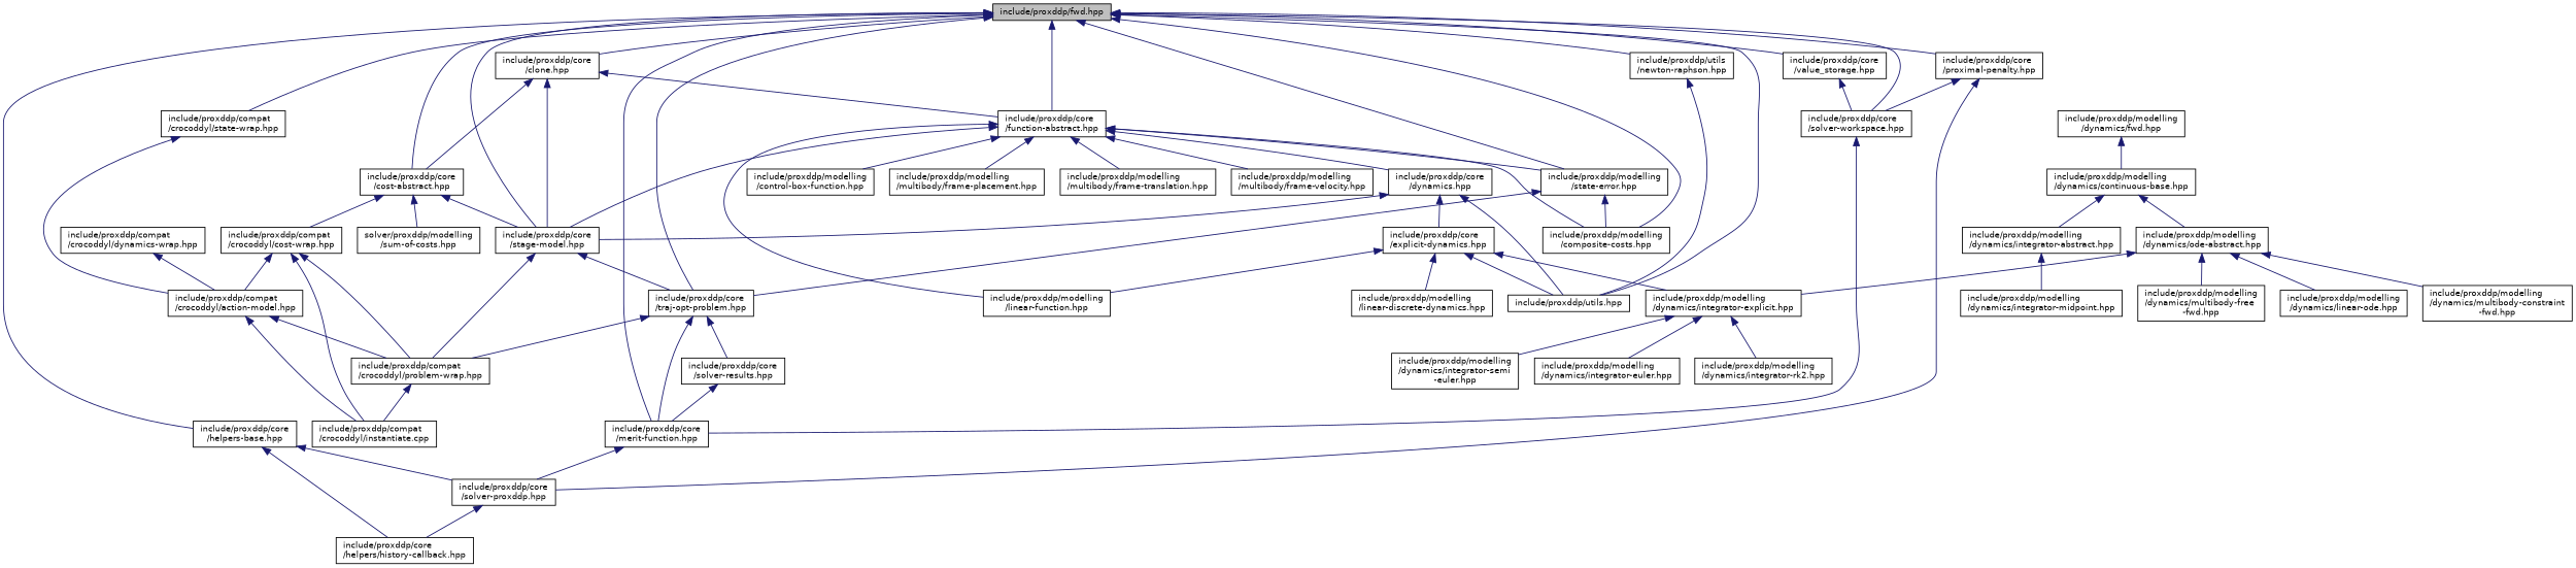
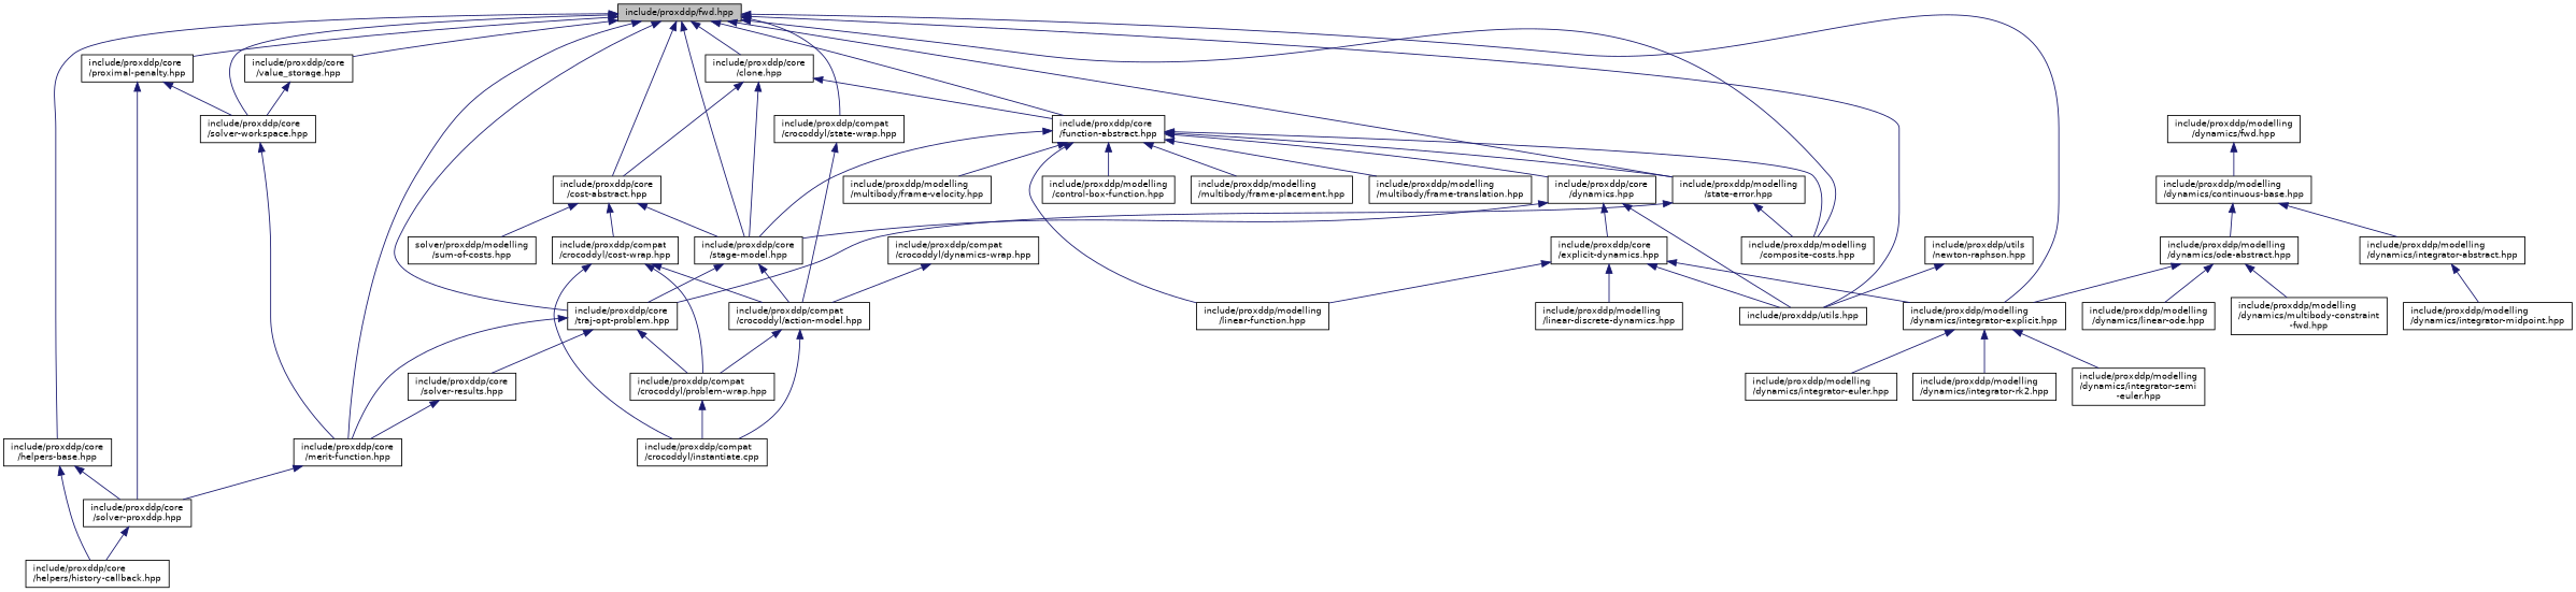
  digraph {
    node [color=black fontname=Helvetica fontsize=10 shape=record]
    edge [color=midnightblue dir=back fontname=Helvetica fontsize=10 labelfontname=Helvetica labelfontsize=10 style=solid]
    n1 [fillcolor=grey75 fontcolor=black height=0.2 label="include/proxddp/fwd.hpp" style=filled width=0.4]
    n2 [height=0.2 label="include/proxddp/core\l/cost-abstract.hpp" width=0.4]
    n3 [height=0.2 label="include/proxddp/core\l/stage-model.hpp" width=0.4]
    n4 [height=0.2 label="include/proxddp/core\l/traj-opt-problem.hpp" width=0.4]
    n5 [height=0.2 label="include/proxddp/core\l/merit-function.hpp" width=0.4]
    n6 [height=0.2 label="include/proxddp/modelling\l/composite-costs.hpp" width=0.4]
    n7 [height=0.2 label="include/proxddp/core\l/clone.hpp" width=0.4]
    n8 [height=0.2 label="include/proxddp/core\l/function-abstract.hpp" width=0.4]
    n9 [height=0.2 label="include/proxddp/utils.hpp" width=0.4]
    n10 [height=0.2 label="include/proxddp/modelling\l/state-error.hpp" width=0.4]
    n11 [height=0.2 label="include/proxddp/compat\l/crocoddyl/state-wrap.hpp" width=0.4]
    n12 [height=0.2 label="include/proxddp/core\l/helpers-base.hpp" width=0.4]
    n13 [height=0.2 label="include/proxddp/core\l/solver-workspace.hpp" width=0.4]
    n14 [height=0.2 label="include/proxddp/core\l/value_storage.hpp" width=0.4]
    n15 [height=0.2 label="include/proxddp/core\l/proximal-penalty.hpp" width=0.4]
    n16 [height=0.2 label="include/proxddp/utils\l/newton-raphson.hpp" width=0.4]
    n17 [height=0.2 label="include/proxddp/compat\l/crocoddyl/cost-wrap.hpp" width=0.4]
    n18 [height=0.2 label="solver/proxddp/modelling\l/sum-of-costs.hpp" width=0.4]
    n19 [height=0.2 label="include/proxddp/compat\l/crocoddyl/action-model.hpp" width=0.4]
    n20 [height=0.2 label="include/proxddp/compat\l/crocoddyl/problem-wrap.hpp" width=0.4]
    n21 [height=0.2 label="include/proxddp/core\l/solver-results.hpp" width=0.4]
    n22 [height=0.2 label="include/proxddp/core\l/solver-proxddp.hpp" width=0.4]
    n23 [height=0.2 label="include/proxddp/core\l/dynamics.hpp" width=0.4]
    n24 [height=0.2 label="include/proxddp/modelling\l/control-box-function.hpp" width=0.4]
    n25 [height=0.2 label="include/proxddp/modelling\l/linear-function.hpp" width=0.4]
    n26 [height=0.2 label="include/proxddp/modelling\l/multibody/frame-placement.hpp" width=0.4]
    n27 [height=0.2 label="include/proxddp/modelling\l/multibody/frame-translation.hpp" width=0.4]
    n28 [height=0.2 label="include/proxddp/modelling\l/multibody/frame-velocity.hpp" width=0.4]
    n29 [height=0.2 label="include/proxddp/core\l/helpers/history-callback.hpp" width=0.4]
    n30 [height=0.2 label="include/proxddp/compat\l/crocoddyl/instantiate.cpp" width=0.4]
    n31 [height=0.2 label="include/proxddp/core\l/explicit-dynamics.hpp" width=0.4]
    n32 [height=0.2 label="include/proxddp/modelling\l/dynamics/integrator-explicit.hpp" width=0.4]
    n33 [height=0.2 label="include/proxddp/modelling\l/linear-discrete-dynamics.hpp" width=0.4]
    n34 [height=0.2 label="include/proxddp/modelling\l/dynamics/fwd.hpp" width=0.4]
    n35 [height=0.2 label="include/proxddp/modelling\l/dynamics/continuous-base.hpp" width=0.4]
    n36 [height=0.2 label="include/proxddp/compat\l/crocoddyl/dynamics-wrap.hpp" width=0.4]
    n37 [height=0.2 label="include/proxddp/modelling\l/dynamics/integrator-euler.hpp" width=0.4]
    n38 [height=0.2 label="include/proxddp/modelling\l/dynamics/integrator-rk2.hpp" width=0.4]
    n39 [height=0.2 label="include/proxddp/modelling\l/dynamics/integrator-semi\l-euler.hpp" width=0.4]
    n40 [height=0.2 label="include/proxddp/modelling\l/dynamics/integrator-abstract.hpp" width=0.4]
    n41 [height=0.2 label="include/proxddp/modelling\l/dynamics/ode-abstract.hpp" width=0.4]
    n42 [height=0.2 label="include/proxddp/modelling\l/dynamics/integrator-midpoint.hpp" width=0.4]
    n43 [height=0.2 label="include/proxddp/modelling\l/dynamics/linear-ode.hpp" width=0.4]
    n44 [height=0.2 label="include/proxddp/modelling\l/dynamics/multibody-constraint\l-fwd.hpp" width=0.4]
-   n45 [height=0.2 label="include/proxddp/modelling\l/dynamics/multibody-free\l-fwd.hpp" width=0.4]
    n1 -> n2
    n1 -> n3
    n1 -> n4
    n1 -> n5
    n1 -> n6
    n1 -> n7
    n1 -> n8
    n1 -> n9
    n1 -> n10
    n1 -> n11
    n1 -> n12
    n1 -> n13
    n1 -> n14
    n1 -> n15
-   n1 -> n16
+   n1 -> n32
    n2 -> n3
    n2 -> n17
    n2 -> n18
    n3 -> n4
-   n3 -> n20
+   n3 -> n19
    n4 -> n5
    n4 -> n20
    n4 -> n21
    n5 -> n22
    n7 -> n2
    n7 -> n3
    n7 -> n8
    n8 -> n3
    n8 -> n6
    n8 -> n10
    n8 -> n23
    n8 -> n24
    n8 -> n25
    n8 -> n26
    n8 -> n27
    n8 -> n28
    n10 -> n4
    n10 -> n6
    n11 -> n19
    n12 -> n22
    n12 -> n29
    n13 -> n5
    n14 -> n13
    n15 -> n13
    n15 -> n22
    n16 -> n9
    n17 -> n19
    n17 -> n20
    n17 -> n30
    n19 -> n20
    n19 -> n30
    n20 -> n30
    n21 -> n5
    n22 -> n29
    n23 -> n3
    n23 -> n9
    n23 -> n31
    n31 -> n9
    n31 -> n25
    n31 -> n32
    n31 -> n33
    n32 -> n37
    n32 -> n38
    n32 -> n39
    n34 -> n35
    n35 -> n40
    n35 -> n41
    n36 -> n19
    n40 -> n42
    n41 -> n32
    n41 -> n43
    n41 -> n44
-   n41 -> n45
  }
